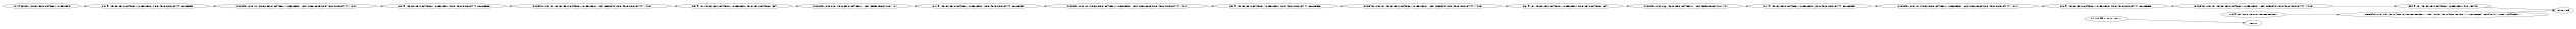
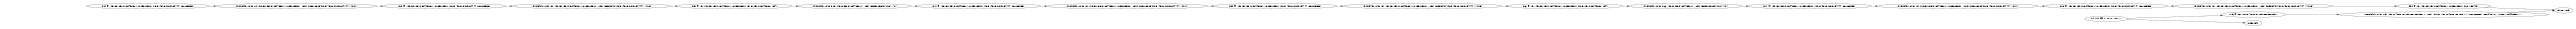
  digraph {
    fontname="DejaVu Sans Mono"
    rankdir=LR
    node [fontname="DejaVu Sans Mono"]
    edge [fontname="DejaVu Sans Mono"]
-   "r0 := @this: javaT.text.Collator.KoreanTest"
    "$r1 = <javaT.text.Collator.KoreanTest: java.lang.String[][] compData1>"
    "virtualinvoke r0.<javaT.text.Collator.KoreanTest: void doCompare(java.lang.String[][])>($r1)"
    "$r2 = <javaT.text.Collator.KoreanTest: java.lang.String[][] compData2>"
    "virtualinvoke r0.<javaT.text.Collator.KoreanTest: void doEquals(java.lang.String[][])>($r2)"
    "$r3 = r0.<javaT.text.Collator.KoreanTest: java.text.Collator col>"
    "virtualinvoke $r3.<java.text.Collator: void setStrength(int)>(1)"
    "$r4 = <javaT.text.Collator.KoreanTest: java.lang.String[][] compData1>"
    "virtualinvoke r0.<javaT.text.Collator.KoreanTest: void doCompare(java.lang.String[][])>($r4)"
    "$r5 = <javaT.text.Collator.KoreanTest: java.lang.String[][] compData2>"
    "virtualinvoke r0.<javaT.text.Collator.KoreanTest: void doEquals(java.lang.String[][])>($r5)"
    "$r6 = r0.<javaT.text.Collator.KoreanTest: java.text.Collator col>"
    "virtualinvoke $r6.<java.text.Collator: void setStrength(int)>(0)"
    "$r7 = <javaT.text.Collator.KoreanTest: java.lang.String[][] compData1>"
    "virtualinvoke r0.<javaT.text.Collator.KoreanTest: void doCompare(java.lang.String[][])>($r7)"
    "$r8 = <javaT.text.Collator.KoreanTest: java.lang.String[][] compData2>"
    "virtualinvoke r0.<javaT.text.Collator.KoreanTest: void doEquals(java.lang.String[][])>($r8)"
    "$i0 = r0.<javaT.text.Collator.KoreanTest: int result>"
    "throw $r9"
    "if $i0 == 0 goto return"
    "$r9 = new java.lang.RuntimeException"
-   return
+   return [label=doEquals]
    "specialinvoke $r9.<java.lang.RuntimeException: void <init>(java.lang.String)>(\"Unexpected results on Korean collation.\")"
-   "r0 := @this: javaT.text.Collator.KoreanTest" -> "$r1 = <javaT.text.Collator.KoreanTest: java.lang.String[][] compData1>"
    "$r1 = <javaT.text.Collator.KoreanTest: java.lang.String[][] compData1>" -> "virtualinvoke r0.<javaT.text.Collator.KoreanTest: void doCompare(java.lang.String[][])>($r1)"
    "virtualinvoke r0.<javaT.text.Collator.KoreanTest: void doCompare(java.lang.String[][])>($r1)" -> "$r2 = <javaT.text.Collator.KoreanTest: java.lang.String[][] compData2>"
    "$r2 = <javaT.text.Collator.KoreanTest: java.lang.String[][] compData2>" -> "virtualinvoke r0.<javaT.text.Collator.KoreanTest: void doEquals(java.lang.String[][])>($r2)"
    "virtualinvoke r0.<javaT.text.Collator.KoreanTest: void doEquals(java.lang.String[][])>($r2)" -> "$r3 = r0.<javaT.text.Collator.KoreanTest: java.text.Collator col>"
    "$r3 = r0.<javaT.text.Collator.KoreanTest: java.text.Collator col>" -> "virtualinvoke $r3.<java.text.Collator: void setStrength(int)>(1)"
    "virtualinvoke $r3.<java.text.Collator: void setStrength(int)>(1)" -> "$r4 = <javaT.text.Collator.KoreanTest: java.lang.String[][] compData1>"
    "$r4 = <javaT.text.Collator.KoreanTest: java.lang.String[][] compData1>" -> "virtualinvoke r0.<javaT.text.Collator.KoreanTest: void doCompare(java.lang.String[][])>($r4)"
    "virtualinvoke r0.<javaT.text.Collator.KoreanTest: void doCompare(java.lang.String[][])>($r4)" -> "$r5 = <javaT.text.Collator.KoreanTest: java.lang.String[][] compData2>"
    "$r5 = <javaT.text.Collator.KoreanTest: java.lang.String[][] compData2>" -> "virtualinvoke r0.<javaT.text.Collator.KoreanTest: void doEquals(java.lang.String[][])>($r5)"
    "virtualinvoke r0.<javaT.text.Collator.KoreanTest: void doEquals(java.lang.String[][])>($r5)" -> "$r6 = r0.<javaT.text.Collator.KoreanTest: java.text.Collator col>"
    "$r6 = r0.<javaT.text.Collator.KoreanTest: java.text.Collator col>" -> "virtualinvoke $r6.<java.text.Collator: void setStrength(int)>(0)"
    "virtualinvoke $r6.<java.text.Collator: void setStrength(int)>(0)" -> "$r7 = <javaT.text.Collator.KoreanTest: java.lang.String[][] compData1>"
    "$r7 = <javaT.text.Collator.KoreanTest: java.lang.String[][] compData1>" -> "virtualinvoke r0.<javaT.text.Collator.KoreanTest: void doCompare(java.lang.String[][])>($r7)"
    "virtualinvoke r0.<javaT.text.Collator.KoreanTest: void doCompare(java.lang.String[][])>($r7)" -> "$r8 = <javaT.text.Collator.KoreanTest: java.lang.String[][] compData2>"
    "$r8 = <javaT.text.Collator.KoreanTest: java.lang.String[][] compData2>" -> "virtualinvoke r0.<javaT.text.Collator.KoreanTest: void doEquals(java.lang.String[][])>($r8)"
    "virtualinvoke r0.<javaT.text.Collator.KoreanTest: void doEquals(java.lang.String[][])>($r8)" -> "$i0 = r0.<javaT.text.Collator.KoreanTest: int result>"
    "$i0 = r0.<javaT.text.Collator.KoreanTest: int result>" -> "throw $r9"
+   "if $i0 == 0 goto return" -> "$r9 = new java.lang.RuntimeException"
    "if $i0 == 0 goto return" -> return
    "$r9 = new java.lang.RuntimeException" -> "specialinvoke $r9.<java.lang.RuntimeException: void <init>(java.lang.String)>(\"Unexpected results on Korean collation.\")"
    "specialinvoke $r9.<java.lang.RuntimeException: void <init>(java.lang.String)>(\"Unexpected results on Korean collation.\")" -> "throw $r9"
  }
